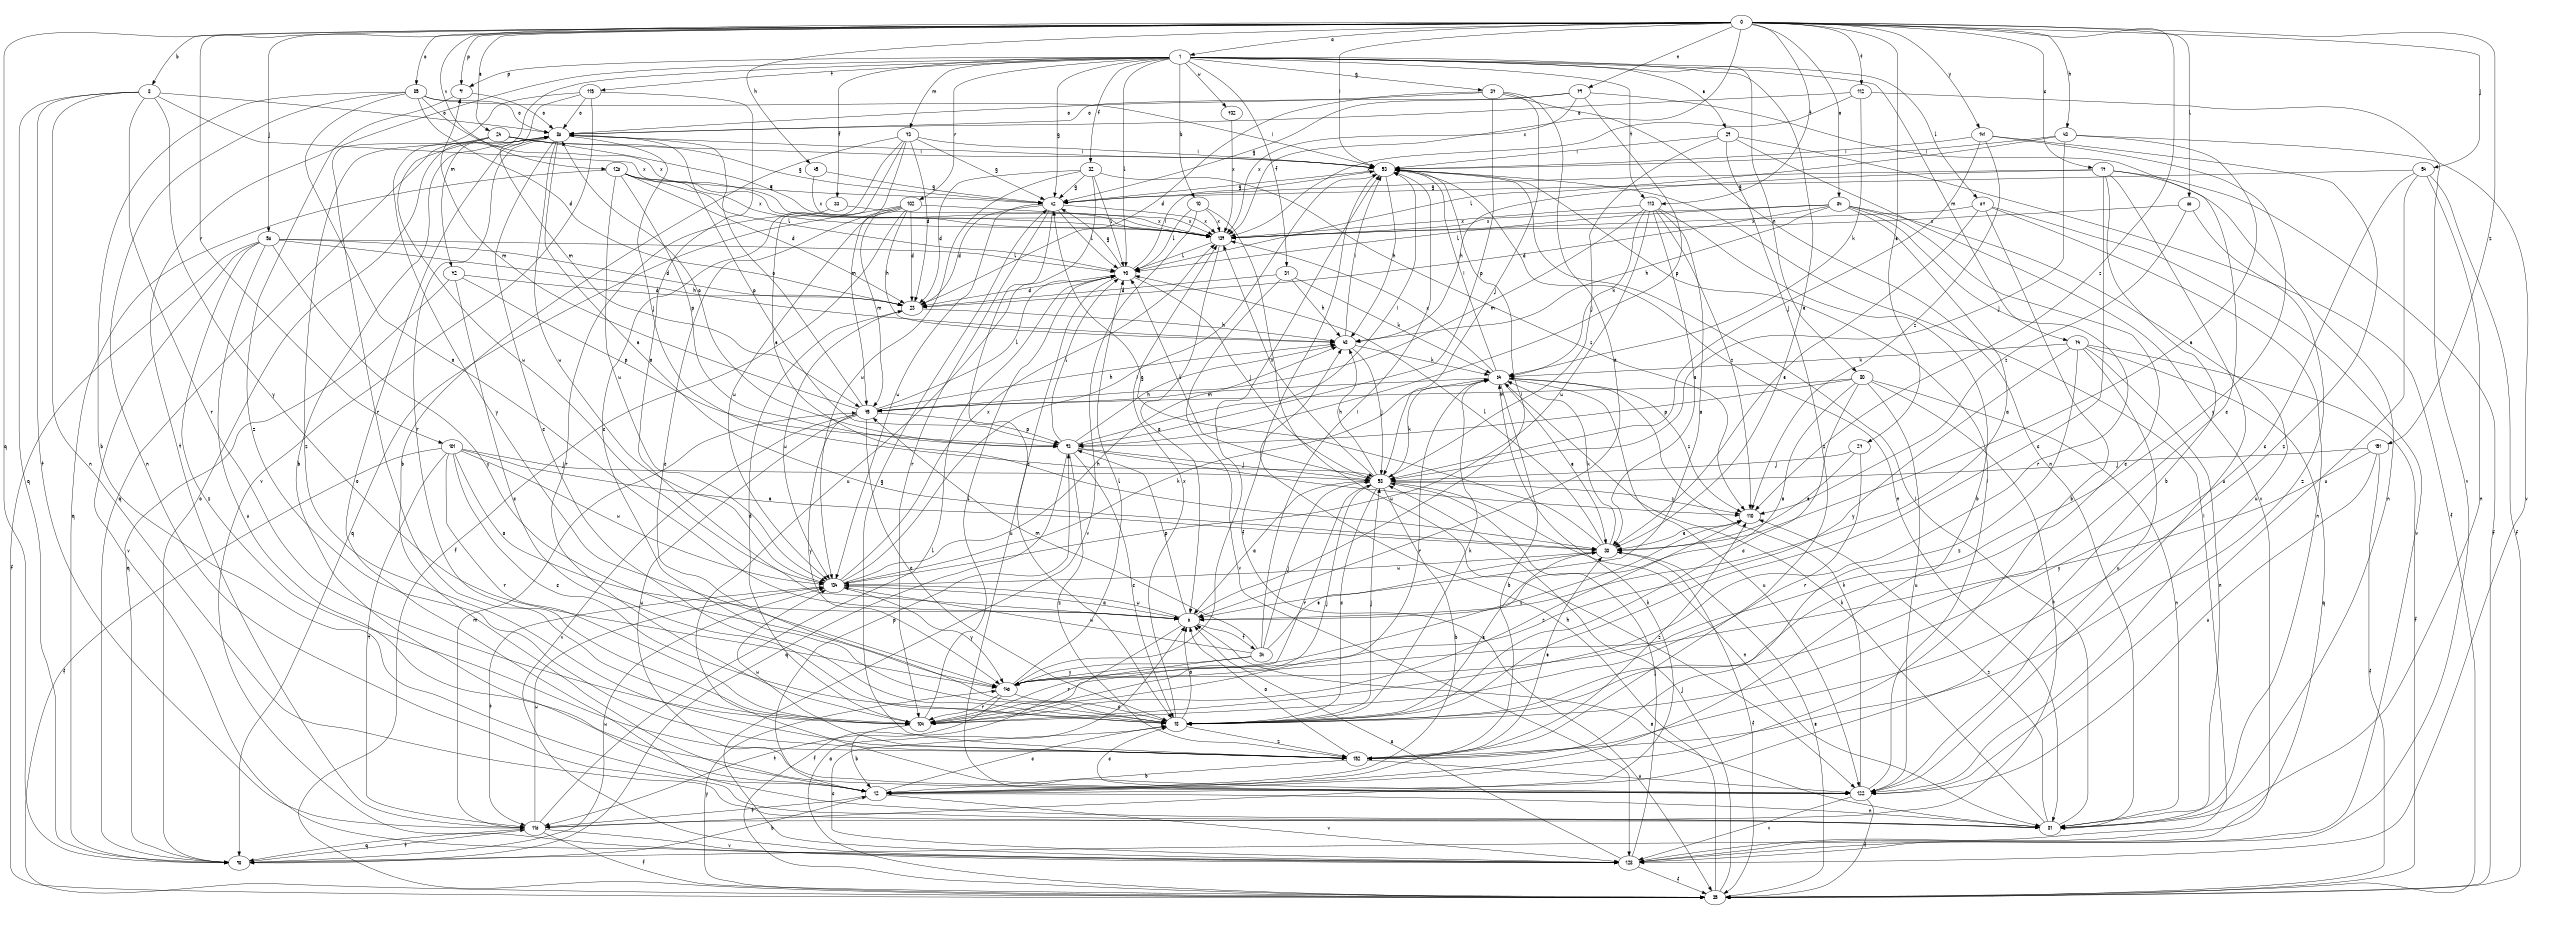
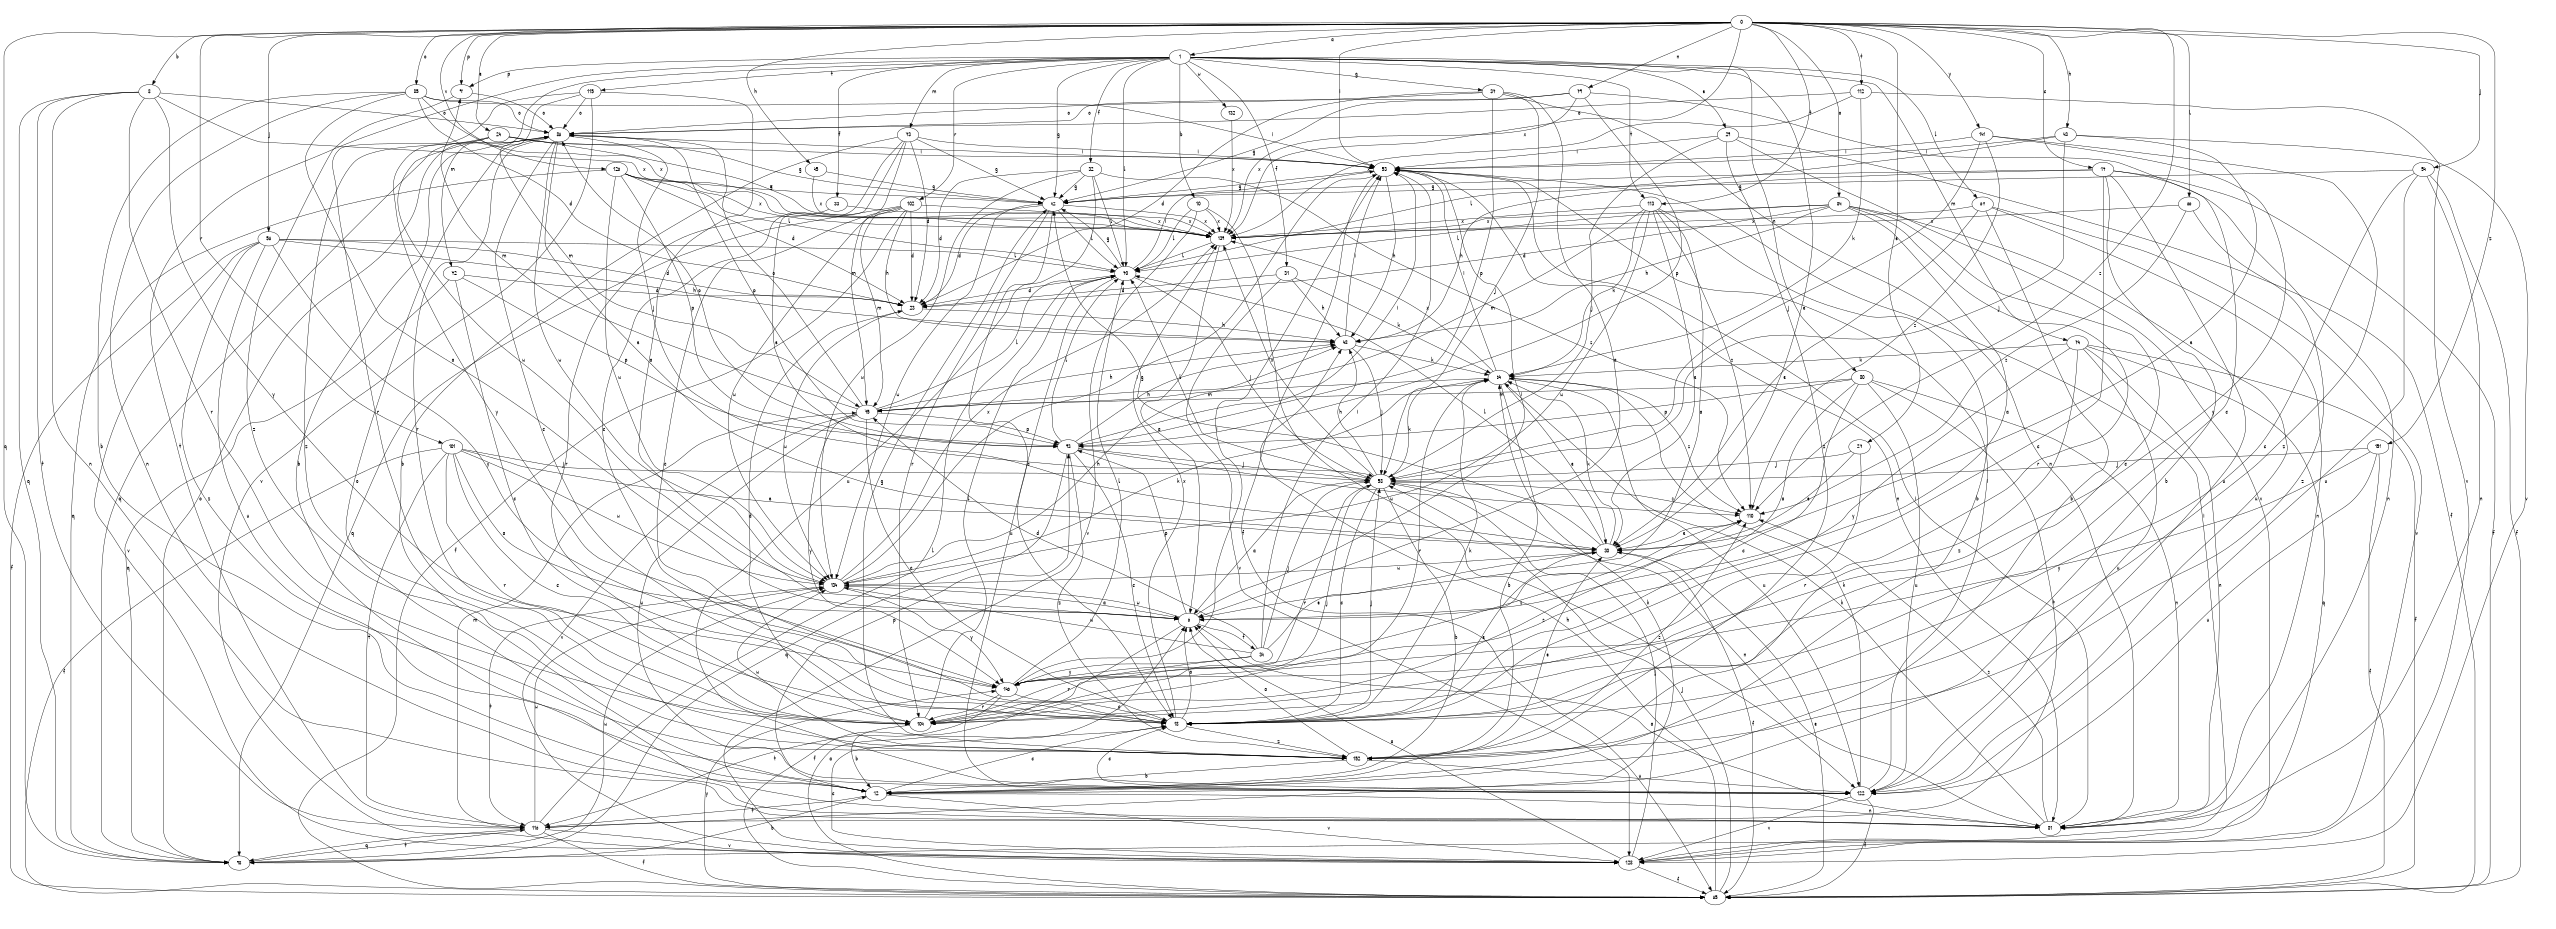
  strict digraph {
    fontname="Patrick Hand"
    node [fontname="Patrick Hand"]
    edge [fontname="Patrick Hand"]
    0
    1
    8
    17
    24
    27
    43
    45
    53
    54
    56
    66
    79
    84
    85
    91
    98
    101
    110
    112
    113
    126
    139
    141
    151
    10
    29
    30
    31
    32
    33
    37
    42
    67
    70
    72
    73
    74
    80
    102
    115
    116
-   132 [label=732]
+   132
    81
    86
    104
    146
-   35
+   35 [label=65]
    122
    12
    18
    48
    134
    152
    58
    128
    23
    93
    6
    64
    75
    34
    0 -> 1 [label=a]
    0 -> 8 [label=b]
    0 -> 17 [label=c]
    0 -> 24 [label=e]
    0 -> 27 [label=e]
    0 -> 43 [label=h]
    0 -> 45 [label=h]
    0 -> 53 [label=i]
    0 -> 54 [label=j]
    0 -> 56 [label=j]
    0 -> 66 [label=l]
    0 -> 79 [label=n]
    0 -> 84 [label=o]
    0 -> 85 [label=o]
    0 -> 91 [label=p]
    0 -> 98 [label=q]
    0 -> 101 [label=r]
    0 -> 110 [label=s]
    0 -> 112 [label=t]
    0 -> 113 [label=t]
    0 -> 126 [label=v]
    0 -> 139 [label=x]
    0 -> 141 [label=y]
    0 -> 151 [label=z]
    1 -> 91 [label=p]
    1 -> 113 [label=t]
    1 -> 10 [label=b]
    1 -> 29 [label=e]
    1 -> 30 [label=e]
    1 -> 31 [label=f]
    1 -> 32 [label=f]
    1 -> 33 [label=f]
    1 -> 37 [label=g]
    1 -> 42 [label=g]
    1 -> 67 [label=l]
    1 -> 70 [label=l]
    1 -> 72 [label=m]
    1 -> 73 [label=m]
    1 -> 74 [label=m]
    1 -> 80 [label=n]
    1 -> 102 [label=r]
    1 -> 115 [label=t]
    1 -> 116 [label=t]
    1 -> 132 [label=w]
    8 -> 98 [label=q]
    8 -> 139 [label=x]
    8 -> 116 [label=t]
    8 -> 81 [label=n]
    8 -> 86 [label=o]
    8 -> 104 [label=r]
    8 -> 146 [label=y]
    17 -> 42 [label=g]
    17 -> 81 [label=n]
    17 -> 35 [label=f]
    17 -> 122 [label=u]
    17 -> 12 [label=b]
    17 -> 18 [label=c]
    17 -> 48 [label=h]
    24 -> 53 [label=i]
    24 -> 139 [label=x]
    24 -> 42 [label=g]
    24 -> 146 [label=y]
    24 -> 134 [label=w]
    24 -> 152 [label=z]
    27 -> 30 [label=e]
    27 -> 104 [label=r]
    27 -> 58 [label=j]
    43 -> 53 [label=i]
    43 -> 30 [label=e]
    43 -> 70 [label=l]
    43 -> 58 [label=j]
    43 -> 128 [label=v]
    45 -> 139 [label=x]
    45 -> 42 [label=g]
    53 -> 42 [label=g]
    53 -> 81 [label=n]
    53 -> 35 [label=f]
    53 -> 48 [label=h]
    54 -> 42 [label=g]
    54 -> 81 [label=n]
    54 -> 35 [label=f]
    54 -> 122 [label=u]
    54 -> 18 [label=c]
    56 -> 70 [label=l]
    56 -> 146 [label=y]
    56 -> 35 [label=f]
    56 -> 122 [label=u]
    56 -> 48 [label=h]
    56 -> 152 [label=z]
    56 -> 128 [label=v]
    56 -> 23 [label=d]
    66 -> 110 [label=s]
    66 -> 139 [label=x]
    66 -> 152 [label=z]
    79 -> 139 [label=x]
    79 -> 42 [label=g]
    79 -> 86 [label=o]
    79 -> 18 [label=c]
    79 -> 93 [label=p]
    84 -> 139 [label=x]
    84 -> 70 [label=l]
    84 -> 104 [label=r]
    84 -> 122 [label=u]
    84 -> 18 [label=c]
    84 -> 48 [label=h]
    84 -> 23 [label=d]
    84 -> 6 [label=a]
    85 -> 53 [label=i]
    85 -> 139 [label=x]
    85 -> 81 [label=n]
    85 -> 86 [label=o]
    85 -> 12 [label=b]
    85 -> 23 [label=d]
    85 -> 6 [label=a]
    91 -> 86 [label=o]
    91 -> 152 [label=z]
    98 -> 116 [label=t]
    98 -> 86 [label=o]
    98 -> 12 [label=b]
    98 -> 134 [label=w]
    101 -> 30 [label=e]
    101 -> 116 [label=t]
    101 -> 104 [label=r]
    101 -> 35 [label=f]
    101 -> 18 [label=c]
    101 -> 134 [label=w]
    101 -> 58 [label=j]
    101 -> 6 [label=a]
    110 -> 30 [label=e]
    112 -> 139 [label=x]
    112 -> 86 [label=o]
    112 -> 128 [label=v]
    112 -> 64 [label=k]
    113 -> 110 [label=s]
    113 -> 139 [label=x]
    113 -> 30 [label=e]
    113 -> 12 [label=b]
    113 -> 134 [label=w]
    113 -> 6 [label=a]
    113 -> 64 [label=k]
    113 -> 75 [label=m]
    126 -> 98 [label=q]
    126 -> 139 [label=x]
    126 -> 42 [label=g]
    126 -> 70 [label=l]
    126 -> 134 [label=w]
    126 -> 23 [label=d]
    126 -> 93 [label=p]
    139 -> 70 [label=l]
    139 -> 6 [label=a]
    141 -> 53 [label=i]
    141 -> 110 [label=s]
    141 -> 146 [label=y]
    141 -> 152 [label=z]
    141 -> 58 [label=j]
    151 -> 146 [label=y]
    151 -> 35 [label=f]
    151 -> 122 [label=u]
    151 -> 58 [label=j]
    10 -> 139 [label=x]
    10 -> 70 [label=l]
    10 -> 122 [label=u]
    10 -> 128 [label=v]
    29 -> 53 [label=i]
    29 -> 35 [label=f]
    29 -> 152 [label=z]
    29 -> 58 [label=j]
    29 -> 128 [label=v]
    30 -> 42 [label=g]
    30 -> 70 [label=l]
    30 -> 35 [label=f]
    30 -> 134 [label=w]
    30 -> 64 [label=k]
    31 -> 48 [label=h]
    31 -> 128 [label=v]
    31 -> 23 [label=d]
    31 -> 64 [label=k]
    32 -> 110 [label=s]
    32 -> 42 [label=g]
    32 -> 70 [label=l]
    32 -> 122 [label=u]
    32 -> 134 [label=w]
    32 -> 23 [label=d]
    33 -> 139 [label=x]
    33 -> 104 [label=r]
    37 -> 81 [label=n]
    37 -> 86 [label=o]
    37 -> 58 [label=j]
    37 -> 23 [label=d]
    37 -> 93 [label=p]
    37 -> 6 [label=a]
    42 -> 139 [label=x]
    42 -> 70 [label=l]
    42 -> 104 [label=r]
    42 -> 18 [label=c]
    42 -> 134 [label=w]
    42 -> 23 [label=d]
    67 -> 139 [label=x]
    67 -> 30 [label=e]
    67 -> 81 [label=n]
    67 -> 12 [label=b]
    67 -> 128 [label=v]
    70 -> 53 [label=i]
    70 -> 42 [label=g]
    70 -> 122 [label=u]
    70 -> 58 [label=j]
    70 -> 23 [label=d]
    72 -> 98 [label=q]
    72 -> 18 [label=c]
    72 -> 23 [label=d]
    72 -> 93 [label=p]
    73 -> 53 [label=i]
    73 -> 30 [label=e]
    73 -> 42 [label=g]
    73 -> 12 [label=b]
    73 -> 18 [label=c]
    73 -> 23 [label=d]
    73 -> 75 [label=m]
    74 -> 98 [label=q]
    74 -> 81 [label=n]
    74 -> 146 [label=y]
    74 -> 35 [label=f]
    74 -> 122 [label=u]
    74 -> 152 [label=z]
    74 -> 64 [label=k]
    80 -> 116 [label=t]
    80 -> 81 [label=n]
    80 -> 122 [label=u]
    80 -> 18 [label=c]
    80 -> 93 [label=p]
    80 -> 6 [label=a]
    80 -> 75 [label=m]
    102 -> 98 [label=q]
    102 -> 139 [label=x]
    102 -> 35 [label=f]
    102 -> 18 [label=c]
    102 -> 48 [label=h]
    102 -> 134 [label=w]
    102 -> 23 [label=d]
    102 -> 75 [label=m]
    115 -> 86 [label=o]
    115 -> 104 [label=r]
    115 -> 128 [label=v]
    115 -> 6 [label=a]
    115 -> 75 [label=m]
    116 -> 98 [label=q]
    116 -> 70 [label=l]
    116 -> 35 [label=f]
    116 -> 134 [label=w]
    116 -> 128 [label=v]
    116 -> 64 [label=k]
    116 -> 75 [label=m]
    132 -> 139 [label=x]
    81 -> 53 [label=i]
    81 -> 110 [label=s]
    81 -> 86 [label=o]
    81 -> 6 [label=a]
    81 -> 64 [label=k]
    86 -> 53 [label=i]
    86 -> 98 [label=q]
    86 -> 30 [label=e]
    86 -> 104 [label=r]
    86 -> 12 [label=b]
    86 -> 18 [label=c]
    86 -> 134 [label=w]
    86 -> 58 [label=j]
    86 -> 93 [label=p]
    104 -> 110 [label=s]
    104 -> 70 [label=l]
    104 -> 12 [label=b]
    104 -> 58 [label=j]
    104 -> 23 [label=d]
    146 -> 53 [label=i]
    146 -> 110 [label=s]
    146 -> 70 [label=l]
    146 -> 116 [label=t]
    146 -> 104 [label=r]
    146 -> 18 [label=c]
    35 -> 30 [label=e]
    35 -> 146 [label=y]
    35 -> 48 [label=h]
    35 -> 58 [label=j]
    35 -> 6 [label=a]
    122 -> 53 [label=i]
    122 -> 35 [label=f]
    122 -> 18 [label=c]
    122 -> 128 [label=v]
    122 -> 64 [label=k]
    12 -> 116 [label=t]
    12 -> 81 [label=n]
    12 -> 18 [label=c]
    12 -> 128 [label=v]
    12 -> 93 [label=p]
    18 -> 139 [label=x]
    18 -> 30 [label=e]
    18 -> 152 [label=z]
    18 -> 58 [label=j]
    18 -> 6 [label=a]
    18 -> 64 [label=k]
    48 -> 53 [label=i]
    48 -> 58 [label=j]
    48 -> 64 [label=k]
    134 -> 53 [label=i]
    134 -> 139 [label=x]
    134 -> 116 [label=t]
    134 -> 146 [label=y]
    134 -> 48 [label=h]
    134 -> 6 [label=a]
    134 -> 64 [label=k]
    152 -> 110 [label=s]
    152 -> 30 [label=e]
    152 -> 42 [label=g]
    152 -> 122 [label=u]
    152 -> 12 [label=b]
    152 -> 134 [label=w]
    152 -> 6 [label=a]
    58 -> 110 [label=s]
    58 -> 139 [label=x]
    58 -> 70 [label=l]
    58 -> 81 [label=n]
    58 -> 104 [label=r]
    58 -> 12 [label=b]
    58 -> 18 [label=c]
    58 -> 48 [label=h]
    58 -> 6 [label=a]
    58 -> 64 [label=k]
    128 -> 53 [label=i]
    128 -> 35 [label=f]
    128 -> 18 [label=c]
    128 -> 58 [label=j]
    128 -> 6 [label=a]
    23 -> 48 [label=h]
    23 -> 134 [label=w]
    93 -> 53 [label=i]
    93 -> 98 [label=q]
    93 -> 110 [label=s]
    93 -> 70 [label=l]
    93 -> 86 [label=o]
    93 -> 18 [label=c]
    93 -> 48 [label=h]
    93 -> 152 [label=z]
    93 -> 58 [label=j]
    6 -> 53 [label=i]
    6 -> 35 [label=f]
    6 -> 134 [label=w]
    6 -> 93 [label=p]
    6 -> 34 [label=f]
    64 -> 53 [label=i]
    64 -> 110 [label=s]
    64 -> 139 [label=x]
    64 -> 30 [label=e]
    64 -> 104 [label=r]
    64 -> 122 [label=u]
    64 -> 12 [label=b]
    64 -> 75 [label=m]
    75 -> 91 [label=m]
    75 -> 70 [label=l]
    75 -> 86 [label=o]
    75 -> 146 [label=y]
    75 -> 122 [label=u]
    75 -> 18 [label=c]
    75 -> 48 [label=h]
    75 -> 128 [label=v]
    75 -> 93 [label=p]
    34 -> 53 [label=i]
    34 -> 30 [label=e]
    34 -> 104 [label=r]
    34 -> 146 [label=y]
    34 -> 134 [label=w]
    34 -> 58 [label=j]
-   34 -> 75 [label=m]
+   34 -> 75 [label=d]
  }
